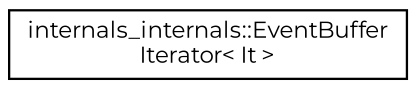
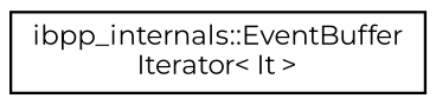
  digraph {
    rankdir=LR
    fontname=Montserrat
-   n1 [color=black fillcolor=white fontname=Montserrat fontsize=10 height=0.2 label="internals_internals::EventBuffer\lIterator\< It \>" shape=record style=filled width=0.4]
+   n1 [color=black fillcolor=white fontname=Montserrat fontsize=10 height=0.2 label="ibpp_internals::EventBuffer\lIterator\< It \>" shape=record style=filled width=0.4]
  }
